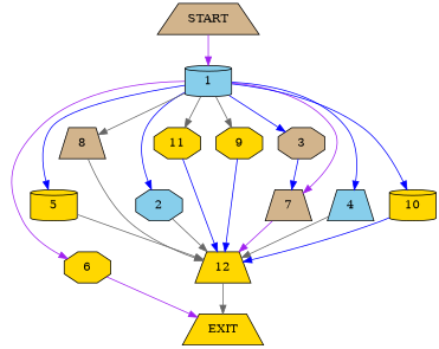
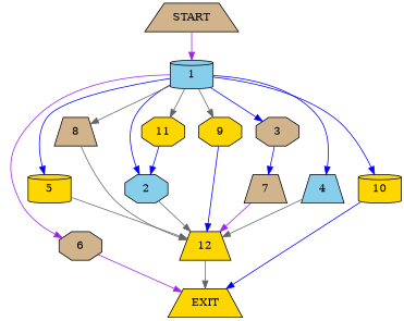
  digraph {
    node [fillcolor=gold shape=trapezium style=filled]
    edge [color=blue]
    n1 [fillcolor=tan label=START]
    1 [fillcolor=skyblue shape=cylinder]
    2 [fillcolor=skyblue shape=octagon]
    3 [fillcolor=tan shape=octagon]
    4 [fillcolor=skyblue]
    5 [shape=cylinder]
-   6 [shape=octagon]
+   6 [fillcolor=tan shape=octagon]
    7 [fillcolor=tan]
    8 [fillcolor=tan]
    9 [shape=octagon]
    10 [shape=cylinder]
    11 [shape=octagon]
    12
    n14 [label=EXIT]
    n1 -> 1 [color=purple]
    1 -> 2
    1 -> 3
    1 -> 4
    1 -> 5
    1 -> 6 [color=purple]
-   1 -> 7 [color=purple]
    1 -> 8 [color=gray40]
    1 -> 9 [color=gray40]
    1 -> 10
    1 -> 11 [color=gray40]
    2 -> 12 [color=gray40]
    3 -> 7
    4 -> 12 [color=gray40]
    5 -> 12 [color=gray40]
    6 -> n14 [color=purple]
    7 -> 12 [color=purple]
    8 -> 12 [color=gray40]
    9 -> 12
-   10 -> 12
-   11 -> 12
+   10 -> n14
+   11 -> 2
    12 -> n14 [color=gray40]
  }
